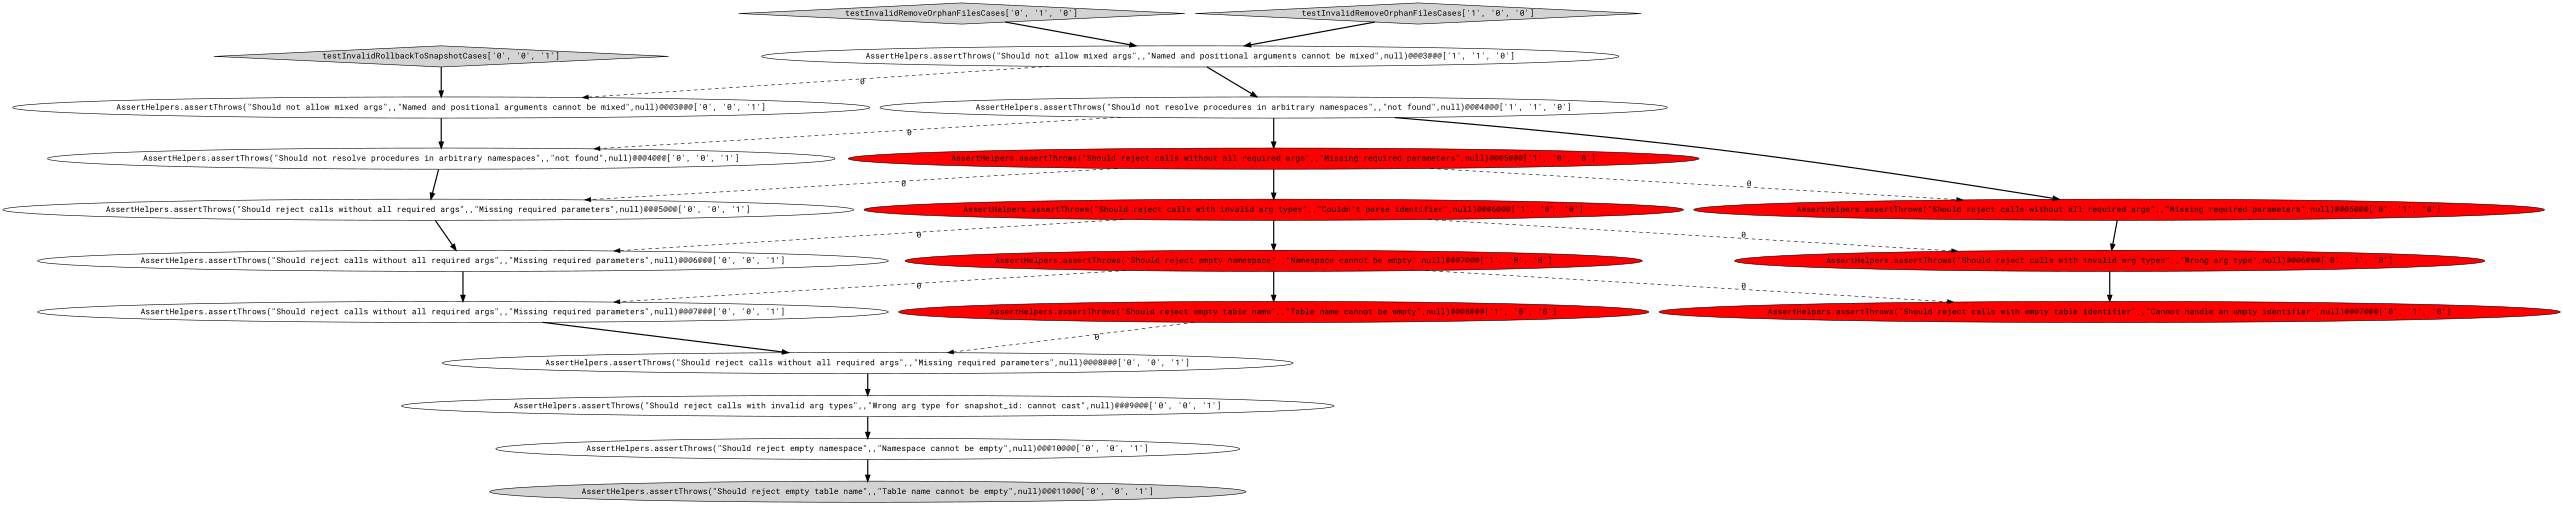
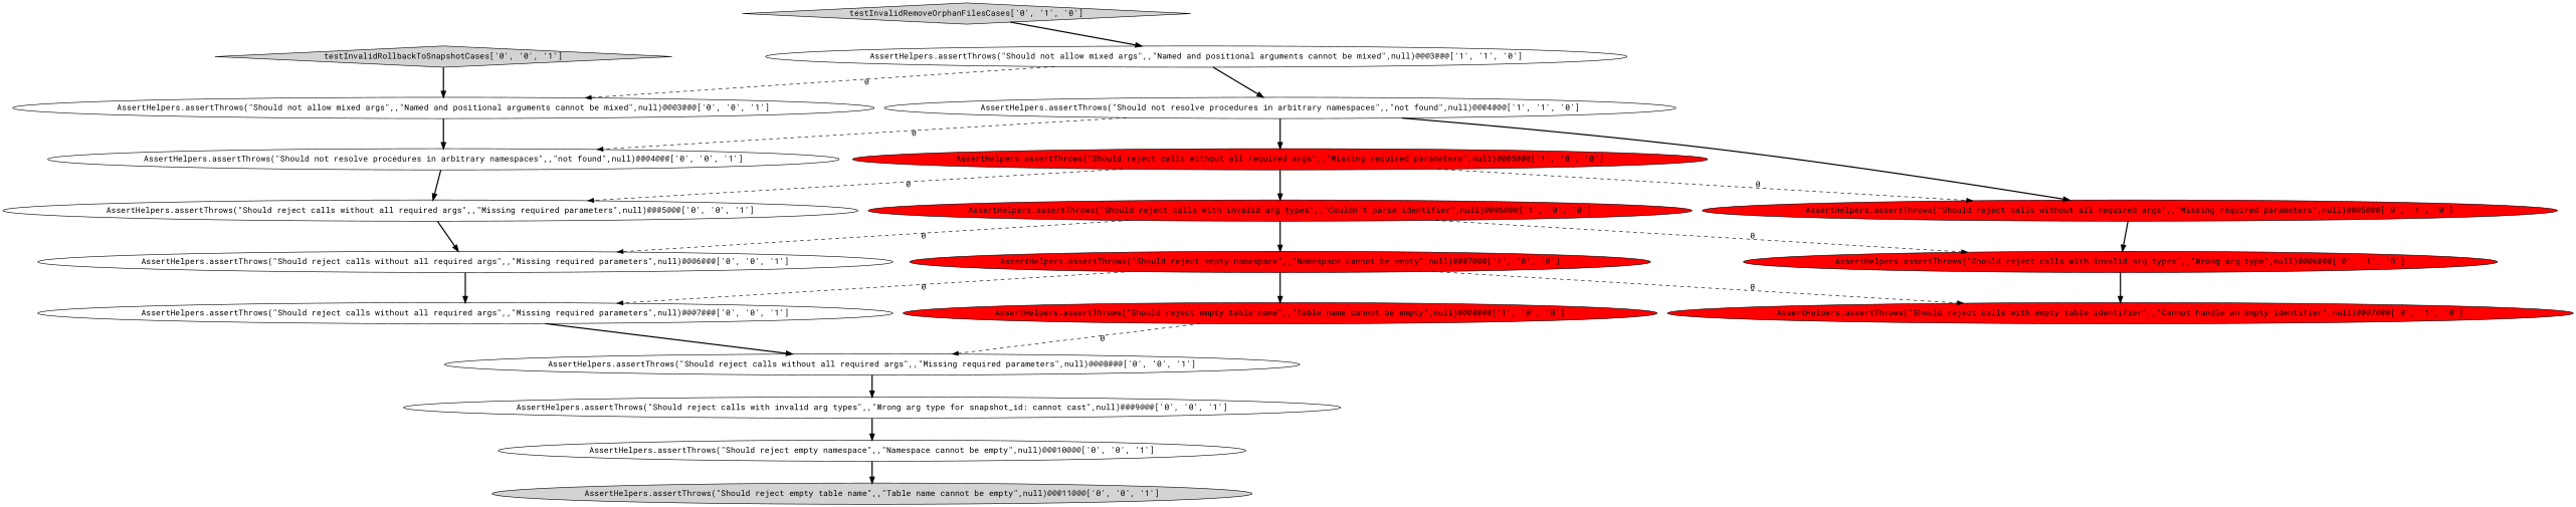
  digraph {
    fontname="Roboto Mono"
    node [fillcolor=white shape=ellipse style=filled fontname="Roboto Mono"]
    edge [style=bold fontname="Roboto Mono"]
    n1 [fillcolor=lightgray label="testInvalidRemoveOrphanFilesCases['0', '1', '0']" shape=diamond]
    n2 [label="AssertHelpers.assertThrows(\"Should not allow mixed args\",,\"Named and positional arguments cannot be mixed\",null)@@@3@@@['1', '1', '0']"]
    n3 [label="AssertHelpers.assertThrows(\"Should reject calls without all required args\",,\"Missing required parameters\",null)@@@6@@@['0', '0', '1']"]
    n4 [label="AssertHelpers.assertThrows(\"Should reject calls without all required args\",,\"Missing required parameters\",null)@@@7@@@['0', '0', '1']"]
    n5 [label="AssertHelpers.assertThrows(\"Should not resolve procedures in arbitrary namespaces\",,\"not found\",null)@@@4@@@['1', '1', '0']"]
    n6 [label="AssertHelpers.assertThrows(\"Should not allow mixed args\",,\"Named and positional arguments cannot be mixed\",null)@@@3@@@['0', '0', '1']"]
    n7 [fillcolor=red label="AssertHelpers.assertThrows(\"Should reject calls with invalid arg types\",,\"Wrong arg type\",null)@@@6@@@['0', '1', '0']"]
    n8 [fillcolor=red label="AssertHelpers.assertThrows(\"Should reject calls with empty table identifier\",,\"Cannot handle an empty identifier\",null)@@@7@@@['0', '1', '0']"]
    n9 [fillcolor=red label="AssertHelpers.assertThrows(\"Should reject calls without all required args\",,\"Missing required parameters\",null)@@@5@@@['0', '1', '0']"]
    n10 [fillcolor=red label="AssertHelpers.assertThrows(\"Should reject calls without all required args\",,\"Missing required parameters\",null)@@@5@@@['1', '0', '0']"]
    n11 [label="AssertHelpers.assertThrows(\"Should not resolve procedures in arbitrary namespaces\",,\"not found\",null)@@@4@@@['0', '0', '1']"]
    n12 [fillcolor=lightgray label="testInvalidRollbackToSnapshotCases['0', '0', '1']" shape=diamond]
    n13 [fillcolor=red label="AssertHelpers.assertThrows(\"Should reject empty table name\",,\"Table name cannot be empty\",null)@@@8@@@['1', '0', '0']"]
    n14 [label="AssertHelpers.assertThrows(\"Should reject calls without all required args\",,\"Missing required parameters\",null)@@@8@@@['0', '0', '1']"]
    n15 [fillcolor=red label="AssertHelpers.assertThrows(\"Should reject calls with invalid arg types\",,\"Couldn't parse identifier\",null)@@@6@@@['1', '0', '0']"]
    n16 [fillcolor=red label="AssertHelpers.assertThrows(\"Should reject empty namespace\",,\"Namespace cannot be empty\",null)@@@7@@@['1', '0', '0']"]
    n17 [label="AssertHelpers.assertThrows(\"Should reject calls without all required args\",,\"Missing required parameters\",null)@@@5@@@['0', '0', '1']"]
-   n18 [fillcolor=lightgray label="testInvalidRemoveOrphanFilesCases['1', '0', '0']" shape=diamond]
    n19 [fillcolor=lightgray label="AssertHelpers.assertThrows(\"Should reject empty table name\",,\"Table name cannot be empty\",null)@@@11@@@['0', '0', '1']"]
    n20 [label="AssertHelpers.assertThrows(\"Should reject calls with invalid arg types\",,\"Wrong arg type for snapshot_id: cannot cast\",null)@@@9@@@['0', '0', '1']"]
    n21 [label="AssertHelpers.assertThrows(\"Should reject empty namespace\",,\"Namespace cannot be empty\",null)@@@10@@@['0', '0', '1']"]
    n1 -> n2
    n2 -> n5
    n2 -> n6 [label=0 style=dashed]
    n3 -> n4
    n4 -> n14
    n5 -> n9
    n5 -> n10
    n5 -> n11 [label=0 style=dashed]
    n6 -> n11
    n7 -> n8
    n9 -> n7
    n10 -> n9 [label=0 style=dashed]
    n10 -> n15
    n10 -> n17 [label=0 style=dashed]
    n11 -> n17
    n12 -> n6
    n13 -> n14 [label=0 style=dashed]
    n14 -> n20
    n15 -> n3 [label=0 style=dashed]
    n15 -> n7 [label=0 style=dashed]
    n15 -> n16
    n16 -> n4 [label=0 style=dashed]
    n16 -> n8 [label=0 style=dashed]
    n16 -> n13
    n17 -> n3
-   n18 -> n2
    n20 -> n21
    n21 -> n19
  }
